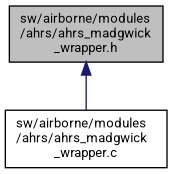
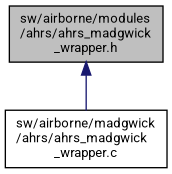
  digraph {
    fontname=Roboto
    node [color=black fontname=Roboto fontsize=10 shape=record style=filled]
    n1 [fillcolor=grey75 fontcolor=black height=0.2 label="sw/airborne/modules\l/ahrs/ahrs_madgwick\l_wrapper.h" width=0.4]
-   n2 [fillcolor=white height=0.2 label="sw/airborne/modules\l/ahrs/ahrs_madgwick\l_wrapper.c" width=0.4]
+   n2 [fillcolor=white height=0.2 label="sw/airborne/madgwick\l/ahrs/ahrs_madgwick\l_wrapper.c" width=0.4]
    n1 -> n2 [color=midnightblue dir=back fontname=Roboto fontsize=10 labelfontname=FreeSans labelfontsize=10 style=solid]
  }
